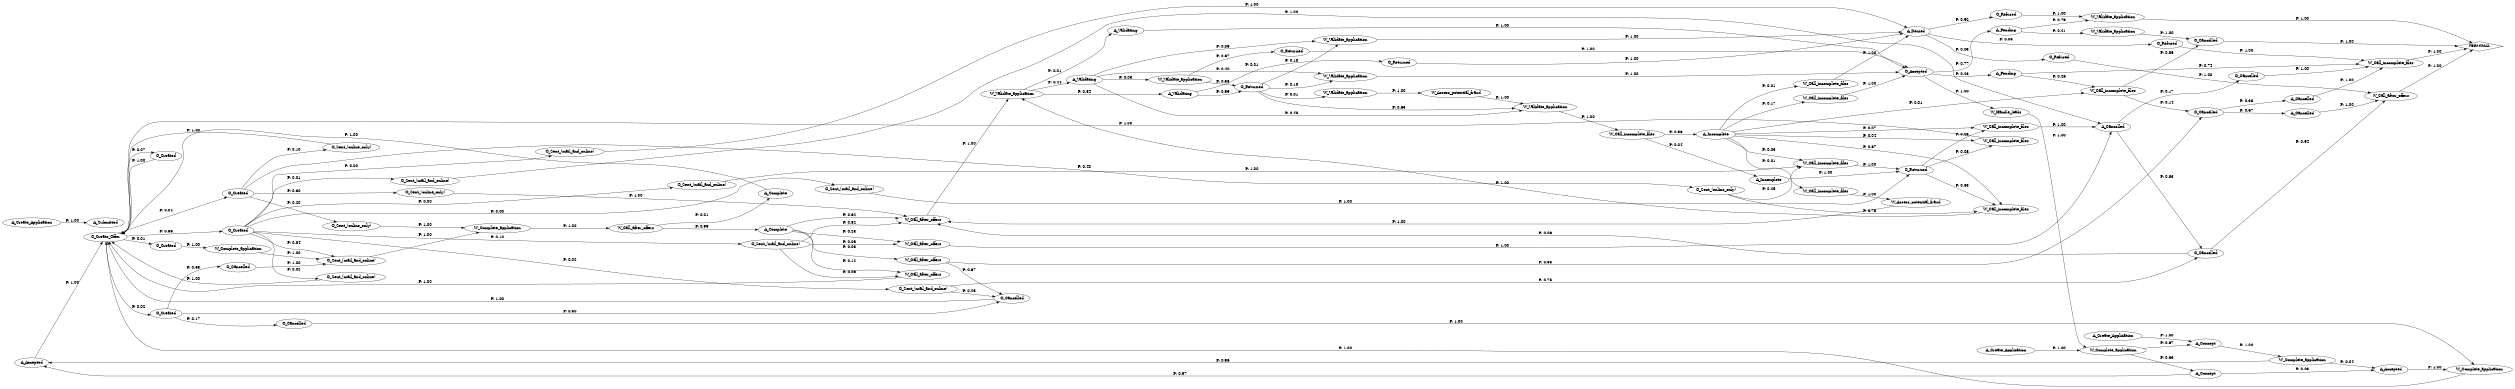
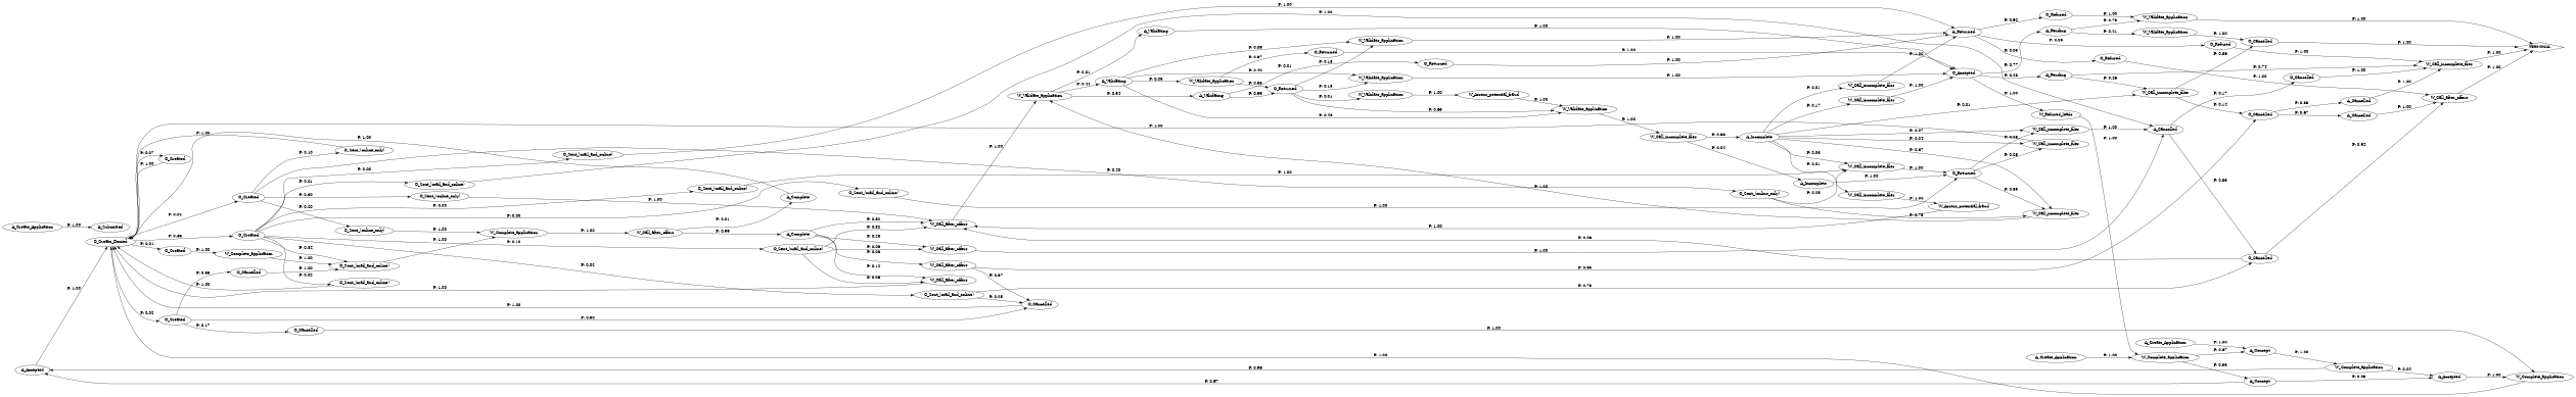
  digraph {
    rankdir=LR
    n1 [label=A_Accepted]
-   n2 [label=O_Create_Offer]
+   n2 [label=O_Create_Denied]
    n3 [label=O_Created]
    n4 [label=O_Created]
    n5 [label=O_Created]
    n6 [label=O_Created]
    n7 [label=O_Created]
    n8 [label=A_Accepted]
    n9 [label=W_Complete_application]
    n10 [label=A_Cancelled]
    n11 [label=W_Call_after_offers]
    n12 [label=TERMINAL shape=diamond]
    n13 [label=A_Cancelled]
    n14 [label=W_Call_incomplete_files]
    n15 [label=A_Cancelled]
    n16 [label=O_Cancelled]
    n17 [label=O_Cancelled]
    n18 [label=W_Call_after_offers]
    n19 [label=A_Complete]
    n20 [label=A_Complete]
    n21 [label=W_Call_after_offers]
    n22 [label=W_Call_after_offers]
    n23 [label=W_Call_after_offers]
    n24 [label=W_Validate_application]
    n25 [label=O_Cancelled]
    n26 [label=O_Cancelled]
    n27 [label=A_Concept]
    n28 [label=W_Complete_application]
    n29 [label=A_Concept]
    n30 [label=A_Create_Application]
    n31 [label=A_Create_Application]
    n32 [label=A_Submitted]
    n33 [label=A_Create_Application]
    n34 [label=W_Complete_application]
-   n35 [label=A_Denied]
+   n35 [label=A_Returned]
    n36 [label=O_Refused]
    n37 [label=O_Refused]
    n38 [label=O_Refused]
    n39 [label=W_Validate_application]
    n40 [label=A_Incomplete]
    n41 [label=O_Returned]
    n42 [label=W_Call_incomplete_files]
    n43 [label=W_Call_incomplete_files]
    n44 [label=W_Call_incomplete_files]
    n45 [label=A_Incomplete]
    n46 [label=W_Call_incomplete_files]
    n47 [label=W_Call_incomplete_files]
    n48 [label=W_Call_incomplete_files]
    n49 [label=W_Call_incomplete_files]
    n50 [label=W_Call_incomplete_files]
    n51 [label=O_Accepted]
    n52 [label=W_Assess_potential_fraud]
    n53 [label=O_Cancelled]
    n54 [label=A_Pending]
    n55 [label=A_Pending]
    n56 [label=W_Validate_application]
-   n57 [label=W_Handle_leads]
+   n57 [label=W_Refused_leads]
    n58 [label=A_Validating]
    n59 [label=A_Validating]
    n60 [label=O_Returned]
    n61 [label=O_Returned]
    n62 [label=W_Validate_application]
    n63 [label=W_Validate_application]
    n64 [label=W_Validate_application]
    n65 [label=W_Validate_application]
    n66 [label=A_Validating]
    n67 [label=W_Validate_application]
    n68 [label=W_Call_incomplete_files]
    n69 [label=O_Returned]
    n70 [label=O_Cancelled]
    n71 [label="O_Sent_(mail_and_online)"]
    n72 [label=W_Complete_application]
    n73 [label=O_Cancelled]
    n74 [label=W_Complete_application]
    n75 [label="O_Sent_(online_only)"]
    n76 [label="O_Sent_(online_only)"]
    n77 [label="O_Sent_(online_only)"]
    n78 [label="O_Sent_(online_only)"]
    n79 [label="O_Sent_(mail_and_online)"]
    n80 [label="O_Sent_(mail_and_online)"]
    n81 [label="O_Sent_(mail_and_online)"]
    n82 [label="O_Sent_(mail_and_online)"]
    n83 [label="O_Sent_(mail_and_online)"]
    n84 [label="O_Sent_(mail_and_online)"]
    n85 [label="O_Sent_(mail_and_online)"]
    n86 [label=W_Assess_potential_fraud]
    n87 [label=W_Call_after_offers]
    n1 -> n2 [label="P: 1.00"]
    n2 -> n3 [label="P: 0.07"]
    n2 -> n4 [label="P: 0.01"]
    n2 -> n5 [label="P: 0.02"]
    n2 -> n6 [label="P: 0.04"]
    n2 -> n7 [label="P: 0.86"]
    n3 -> n2 [label="P: 1.00"]
    n4 -> n74 [label="P: 1.00"]
    n5 -> n25 [label="P: 0.50"]
    n5 -> n70 [label="P: 0.33"]
    n5 -> n73 [label="P: 0.17"]
    n6 -> n75 [label="P: 0.10"]
    n6 -> n76 [label="P: 0.30"]
    n6 -> n77 [label="P: 0.20"]
    n6 -> n78 [label="P: 0.40"]
    n7 -> n71 [label="P: 0.84"]
    n7 -> n79 [label="P: 0.01"]
    n7 -> n80 [label="P: 0.00"]
    n7 -> n81 [label="P: 0.02"]
    n7 -> n82 [label="P: 0.00"]
    n7 -> n83 [label="P: 0.00"]
    n7 -> n84 [label="P: 0.02"]
    n7 -> n85 [label="P: 0.10"]
    n8 -> n9 [label="P: 1.00"]
    n9 -> n2 [label="P: 1.00"]
    n10 -> n11 [label="P: 1.00"]
    n11 -> n12 [label="P: 1.00"]
    n13 -> n14 [label="P: 1.00"]
    n14 -> n12 [label="P: 1.00"]
    n15 -> n16 [label="P: 0.17"]
    n15 -> n17 [label="P: 0.83"]
    n16 -> n14 [label="P: 1.00"]
    n17 -> n11 [label="P: 0.94"]
    n17 -> n18 [label="P: 0.06"]
    n18 -> n24 [label="P: 1.00"]
    n19 -> n2 [label="P: 1.00"]
    n20 -> n18 [label="P: 0.62"]
    n20 -> n21 [label="P: 0.23"]
    n20 -> n22 [label="P: 0.12"]
    n20 -> n23 [label="P: 0.03"]
    n21 -> n15 [label="P: 1.00"]
    n22 -> n2 [label="P: 1.00"]
    n23 -> n25 [label="P: 0.67"]
    n23 -> n26 [label="P: 0.33"]
    n24 -> n58 [label="P: 0.01"]
    n24 -> n59 [label="P: 0.54"]
    n24 -> n66 [label="P: 0.44"]
    n25 -> n2 [label="P: 1.00"]
    n26 -> n10 [label="P: 0.67"]
    n26 -> n13 [label="P: 0.33"]
    n27 -> n28 [label="P: 1.00"]
    n28 -> n1 [label="P: 0.96"]
    n28 -> n8 [label="P: 0.04"]
    n29 -> n1 [label="P: 0.97"]
    n29 -> n8 [label="P: 0.03"]
    n30 -> n27 [label="P: 1.00"]
    n31 -> n32 [label="P: 1.00"]
    n33 -> n34 [label="P: 1.00"]
    n34 -> n27 [label="P: 0.67"]
    n34 -> n29 [label="P: 0.33"]
    n35 -> n36 [label="P: 0.03"]
    n35 -> n37 [label="P: 0.05"]
    n35 -> n38 [label="P: 0.92"]
    n36 -> n11 [label="P: 1.00"]
    n37 -> n14 [label="P: 1.00"]
    n38 -> n39 [label="P: 1.00"]
    n39 -> n12 [label="P: 1.00"]
    n40 -> n41 [label="P: 1.00"]
    n41 -> n42 [label="P: 0.08"]
    n41 -> n43 [label="P: 0.08"]
    n41 -> n44 [label="P: 0.83"]
    n42 -> n15 [label="P: 1.00"]
    n43 -> n2 [label="P: 1.00"]
    n44 -> n24 [label="P: 1.00"]
    n45 -> n42 [label="P: 0.07"]
    n45 -> n43 [label="P: 0.04"]
    n45 -> n44 [label="P: 0.67"]
    n45 -> n46 [label="P: 0.01"]
    n45 -> n47 [label="P: 0.17"]
    n45 -> n48 [label="P: 0.03"]
    n45 -> n49 [label="P: 0.01"]
    n45 -> n50 [label="P: 0.01"]
    n46 -> n35 [label="P: 1.00"]
    n47 -> n51 [label="P: 1.00"]
    n48 -> n41 [label="P: 1.00"]
    n49 -> n52 [label="P: 1.00"]
    n50 -> n26 [label="P: 0.14"]
    n50 -> n53 [label="P: 0.86"]
    n51 -> n54 [label="P: 0.23"]
    n51 -> n55 [label="P: 0.77"]
    n51 -> n57 [label="P: 1.00"]
    n52 -> n18 [label="P: 1.00"]
    n53 -> n12 [label="P: 1.00"]
    n54 -> n14 [label="P: 0.74"]
    n54 -> n50 [label="P: 0.26"]
    n55 -> n39 [label="P: 0.79"]
    n55 -> n56 [label="P: 0.21"]
    n56 -> n53 [label="P: 1.00"]
    n57 -> n34 [label="P: 1.00"]
    n58 -> n51 [label="P: 1.00"]
    n59 -> n60 [label="P: 0.01"]
    n59 -> n61 [label="P: 0.99"]
    n60 -> n35 [label="P: 1.00"]
    n61 -> n62 [label="P: 0.18"]
    n61 -> n63 [label="P: 0.18"]
    n61 -> n64 [label="P: 0.63"]
    n61 -> n65 [label="P: 0.01"]
    n62 -> n35 [label="P: 1.00"]
    n63 -> n51 [label="P: 1.00"]
    n64 -> n68 [label="P: 1.00"]
    n65 -> n86 [label="P: 1.00"]
    n66 -> n62 [label="P: 0.09"]
    n66 -> n63 [label="P: 0.40"]
    n66 -> n64 [label="P: 0.48"]
    n66 -> n67 [label="P: 0.03"]
    n67 -> n61 [label="P: 0.33"]
    n67 -> n69 [label="P: 0.67"]
    n68 -> n40 [label="P: 0.04"]
    n68 -> n45 [label="P: 0.96"]
    n69 -> n51 [label="P: 1.00"]
    n70 -> n71 [label="P: 1.00"]
    n71 -> n72 [label="P: 1.00"]
    n72 -> n87 [label="P: 1.00"]
    n73 -> n9 [label="P: 1.00"]
    n74 -> n71 [label="P: 1.00"]
    n75 -> n2 [label="P: 1.00"]
    n76 -> n18 [label="P: 1.00"]
    n77 -> n72 [label="P: 1.00"]
    n78 -> n44 [label="P: 0.75"]
    n78 -> n48 [label="P: 0.25"]
    n79 -> n15 [label="P: 1.00"]
    n80 -> n35 [label="P: 1.00"]
    n81 -> n2 [label="P: 1.00"]
    n82 -> n41 [label="P: 1.00"]
    n83 -> n48 [label="P: 1.00"]
    n84 -> n17 [label="P: 0.75"]
    n84 -> n25 [label="P: 0.25"]
    n85 -> n18 [label="P: 0.82"]
    n85 -> n21 [label="P: 0.09"]
    n85 -> n22 [label="P: 0.09"]
    n86 -> n64 [label="P: 1.00"]
    n87 -> n19 [label="P: 0.01"]
    n87 -> n20 [label="P: 0.99"]
  }
